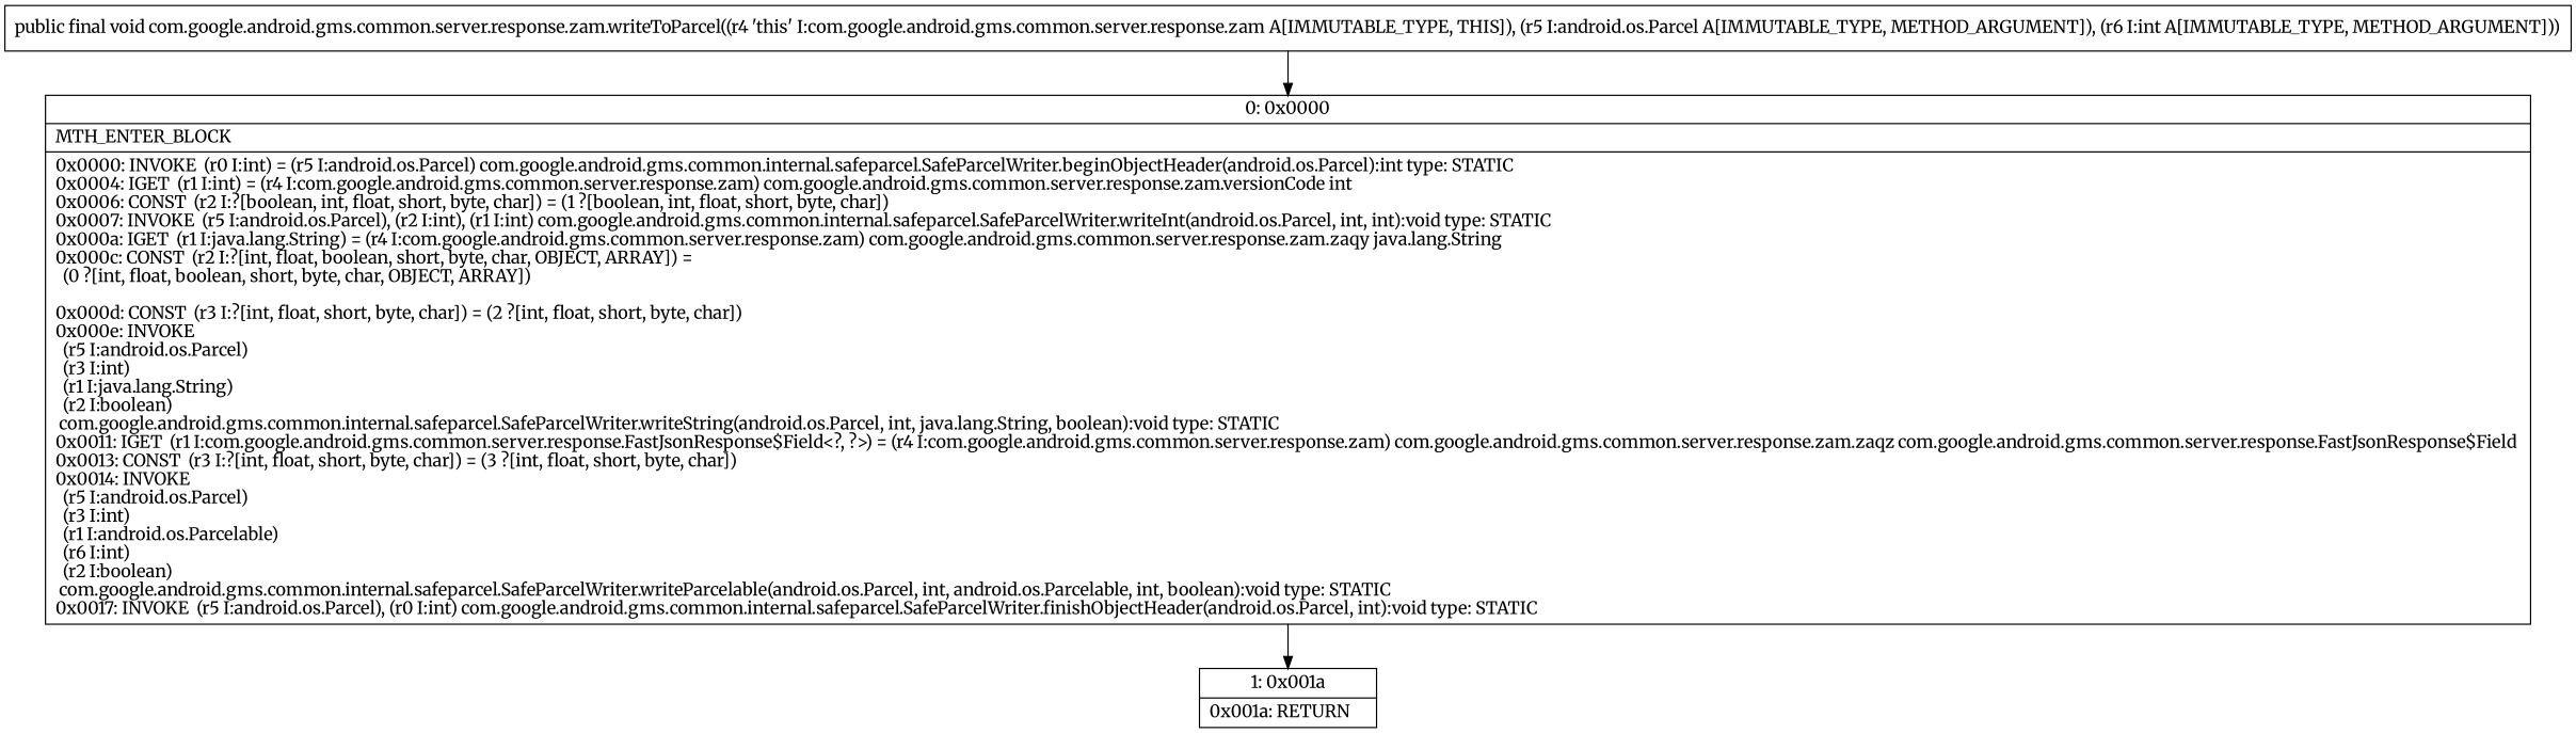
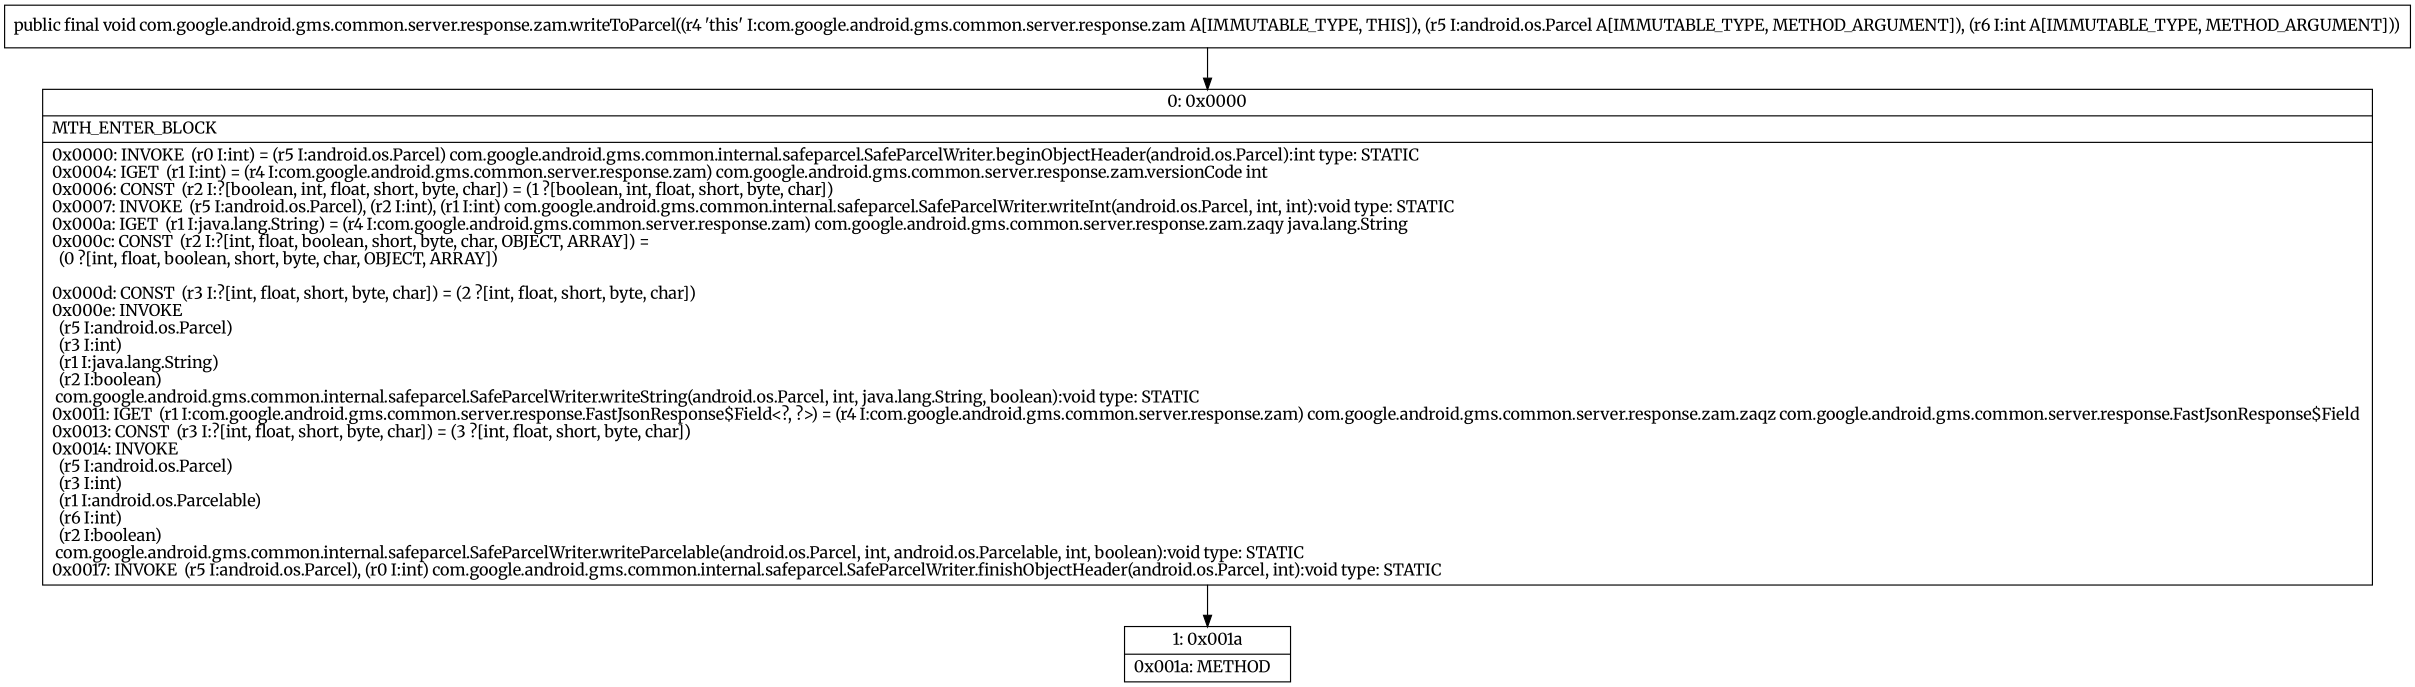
  digraph {
    fontname=Merriweather
    node [shape=record fontname=Merriweather]
    edge [fontname=Merriweather]
    n1 [label="{0\:\ 0x0000|MTH_ENTER_BLOCK\l|0x0000: INVOKE  (r0 I:int) = (r5 I:android.os.Parcel) com.google.android.gms.common.internal.safeparcel.SafeParcelWriter.beginObjectHeader(android.os.Parcel):int type: STATIC \l0x0004: IGET  (r1 I:int) = (r4 I:com.google.android.gms.common.server.response.zam) com.google.android.gms.common.server.response.zam.versionCode int \l0x0006: CONST  (r2 I:?[boolean, int, float, short, byte, char]) = (1 ?[boolean, int, float, short, byte, char]) \l0x0007: INVOKE  (r5 I:android.os.Parcel), (r2 I:int), (r1 I:int) com.google.android.gms.common.internal.safeparcel.SafeParcelWriter.writeInt(android.os.Parcel, int, int):void type: STATIC \l0x000a: IGET  (r1 I:java.lang.String) = (r4 I:com.google.android.gms.common.server.response.zam) com.google.android.gms.common.server.response.zam.zaqy java.lang.String \l0x000c: CONST  (r2 I:?[int, float, boolean, short, byte, char, OBJECT, ARRAY]) = \l  (0 ?[int, float, boolean, short, byte, char, OBJECT, ARRAY])\l \l0x000d: CONST  (r3 I:?[int, float, short, byte, char]) = (2 ?[int, float, short, byte, char]) \l0x000e: INVOKE  \l  (r5 I:android.os.Parcel)\l  (r3 I:int)\l  (r1 I:java.lang.String)\l  (r2 I:boolean)\l com.google.android.gms.common.internal.safeparcel.SafeParcelWriter.writeString(android.os.Parcel, int, java.lang.String, boolean):void type: STATIC \l0x0011: IGET  (r1 I:com.google.android.gms.common.server.response.FastJsonResponse$Field\<?, ?\>) = (r4 I:com.google.android.gms.common.server.response.zam) com.google.android.gms.common.server.response.zam.zaqz com.google.android.gms.common.server.response.FastJsonResponse$Field \l0x0013: CONST  (r3 I:?[int, float, short, byte, char]) = (3 ?[int, float, short, byte, char]) \l0x0014: INVOKE  \l  (r5 I:android.os.Parcel)\l  (r3 I:int)\l  (r1 I:android.os.Parcelable)\l  (r6 I:int)\l  (r2 I:boolean)\l com.google.android.gms.common.internal.safeparcel.SafeParcelWriter.writeParcelable(android.os.Parcel, int, android.os.Parcelable, int, boolean):void type: STATIC \l0x0017: INVOKE  (r5 I:android.os.Parcel), (r0 I:int) com.google.android.gms.common.internal.safeparcel.SafeParcelWriter.finishObjectHeader(android.os.Parcel, int):void type: STATIC \l}"]
-   n2 [label="{1\:\ 0x001a|0x001a: RETURN   \l}"]
+   n2 [label="{1\:\ 0x001a|0x001a: METHOD   \l}"]
    n3 [label="{public final void com.google.android.gms.common.server.response.zam.writeToParcel((r4 'this' I:com.google.android.gms.common.server.response.zam A[IMMUTABLE_TYPE, THIS]), (r5 I:android.os.Parcel A[IMMUTABLE_TYPE, METHOD_ARGUMENT]), (r6 I:int A[IMMUTABLE_TYPE, METHOD_ARGUMENT])) }"]
    n1 -> n2
    n3 -> n1
  }
